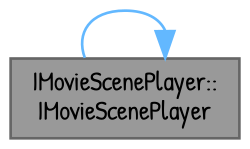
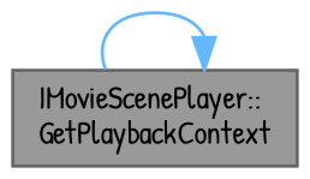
  digraph {
    rankdir=LR
    fontname="Patrick Hand"
-   n1 [color=gray40 fillcolor=grey60 fontcolor=black fontname="Patrick Hand" fontsize=10 height=0.2 label="IMovieScenePlayer::\lIMovieScenePlayer" shape=box style=filled width=0.4]
+   n1 [color=gray40 fillcolor=grey60 fontcolor=black fontname="Patrick Hand" fontsize=10 height=0.2 label="IMovieScenePlayer::\lGetPlaybackContext" shape=box style=filled width=0.4]
    n1 -> n1 [color=steelblue1 fontname="Patrick Hand" fontsize=10 labelfontname=Helvetica labelfontsize=10 style=solid]
  }
